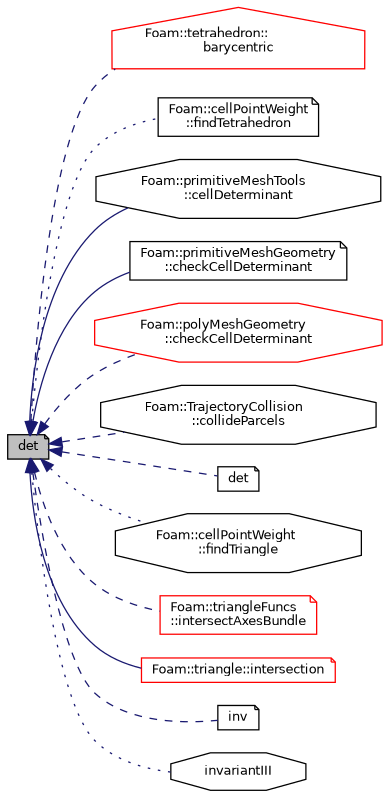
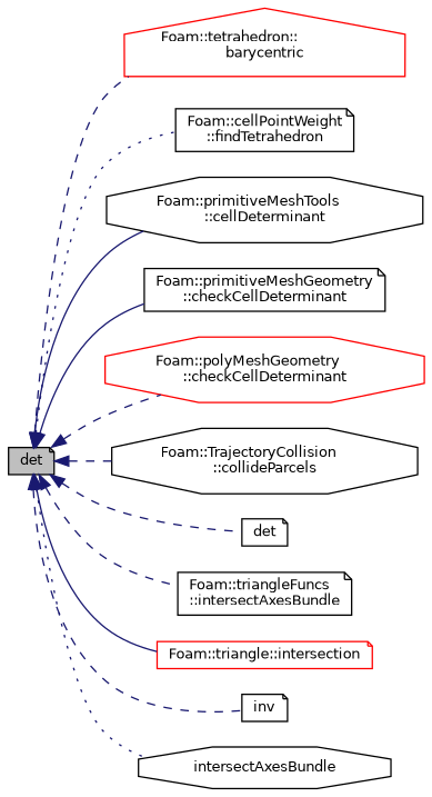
  digraph {
    rankdir=LR
    node [color=black fontname=Helvetica fontsize=10 shape=note]
    edge [color=midnightblue dir=back fontname=Helvetica fontsize=10 labelfontname=Helvetica labelfontsize=10 style=dashed]
    n1 [fillcolor=grey75 fontcolor=black height=0.2 label=det style=filled width=0.4]
    n2 [color=red height=0.2 label="Foam::tetrahedron::\lbarycentric" shape=house width=0.4]
    n3 [height=0.2 label="Foam::cellPointWeight\l::findTetrahedron" width=0.4]
    n4 [height=0.2 label="Foam::primitiveMeshTools\l::cellDeterminant" shape=octagon width=0.4]
    n5 [height=0.2 label="Foam::primitiveMeshGeometry\l::checkCellDeterminant" width=0.4]
    n6 [color=red height=0.2 label="Foam::polyMeshGeometry\l::checkCellDeterminant" shape=octagon width=0.4]
    n7 [height=0.2 label="Foam::TrajectoryCollision\l::collideParcels" shape=octagon width=0.4]
    n8 [height=0.2 label=det width=0.4]
-   n9 [height=0.2 label="Foam::cellPointWeight\l::findTriangle" shape=octagon width=0.4]
-   n10 [color=red height=0.2 label="Foam::triangleFuncs\l::intersectAxesBundle" width=0.4]
+   n10 [height=0.2 label="Foam::triangleFuncs\l::intersectAxesBundle" width=0.4]
    n11 [color=red height=0.2 label="Foam::triangle::intersection" width=0.4]
    n12 [height=0.2 label=inv width=0.4]
-   n13 [height=0.2 label=invariantIII shape=octagon width=0.4]
+   n13 [height=0.2 label=intersectAxesBundle shape=octagon width=0.4]
    n1 -> n2
    n1 -> n3 [style=dotted]
    n1 -> n4 [style=solid]
    n1 -> n5 [style=solid]
    n1 -> n6
    n1 -> n7
    n1 -> n8
-   n1 -> n9 [style=dotted]
    n1 -> n10
    n1 -> n11 [style=solid]
    n1 -> n12
    n1 -> n13 [style=dotted]
  }
